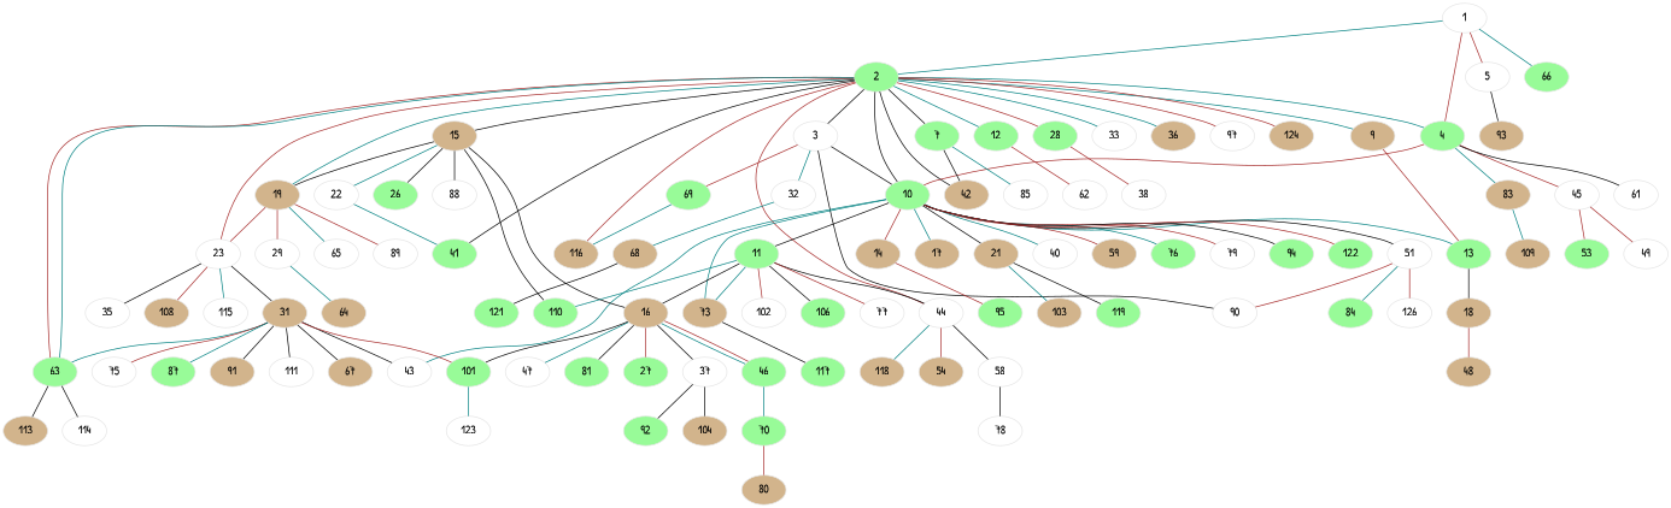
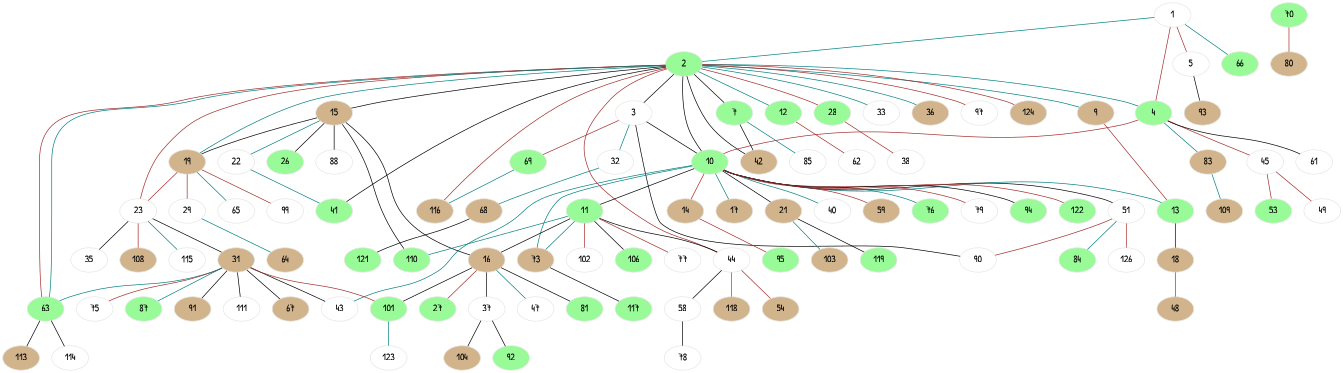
  graph {
    fontname="Patrick Hand"
    node [color=gray90 fillcolor=white fontname="Patrick Hand" style=filled]
    edge [color=black fontname="Patrick Hand"]
    1 [super="+30"]
    2 [fillcolor=palegreen super="+50"]
    4 [fillcolor=palegreen super="+8"]
    5 [super="+71"]
    66 [fillcolor=palegreen]
    3 [super="+6"]
    7 [fillcolor=palegreen super="+20"]
    9 [fillcolor=tan super="+74"]
    10 [fillcolor=palegreen super="+86"]
    12 [fillcolor=palegreen]
    15 [fillcolor=tan super="+89"]
    19 [fillcolor=tan super="+112"]
    23 [super="+72"]
    28 [fillcolor=palegreen]
    33
    36 [fillcolor=tan]
    41 [fillcolor=palegreen]
    42 [fillcolor=tan]
    44
    63 [fillcolor=palegreen super="+125"]
    97
    116 [fillcolor=tan]
    124 [fillcolor=tan]
    45 [super="+60"]
    61
    83 [fillcolor=tan super="+107"]
    93 [fillcolor=tan]
    32
    69 [fillcolor=palegreen]
    90
    85
    13 [fillcolor=palegreen]
    11 [fillcolor=palegreen super="+39"]
    14 [fillcolor=tan super="+25"]
    17 [fillcolor=tan]
    21 [fillcolor=tan]
    40
    43
    51 [super="+98"]
    59 [fillcolor=tan]
    73 [fillcolor=tan]
    76 [fillcolor=palegreen super="+100"]
    79
    94 [fillcolor=palegreen]
    122 [fillcolor=palegreen]
    62
    16 [fillcolor=tan super="+24"]
    110 [fillcolor=palegreen]
    22
    26 [fillcolor=palegreen]
    88
    29
    65
-   99 [label=89]
+   99
    31 [fillcolor=tan super="+34"]
    35
    108 [fillcolor=tan]
    115
    38 [super="+57"]
    54 [fillcolor=tan]
    58
    118 [fillcolor=tan]
    113 [fillcolor=tan]
    114
    68 [fillcolor=tan super="+105"]
    49
    53 [fillcolor=palegreen]
    109 [fillcolor=tan]
    18 [fillcolor=tan]
    77
    102
    106 [fillcolor=palegreen]
    95 [fillcolor=palegreen]
    103 [fillcolor=tan]
    119 [fillcolor=palegreen]
    84 [fillcolor=palegreen]
    126
    117 [fillcolor=palegreen]
    27 [fillcolor=palegreen]
    37 [super="+52"]
-   46 [fillcolor=palegreen]
    47
    81 [fillcolor=palegreen]
    101 [fillcolor=palegreen super="+120"]
    48 [fillcolor=tan]
    92 [fillcolor=palegreen]
    104 [fillcolor=tan]
    70 [fillcolor=palegreen super="+96"]
    123
    64 [fillcolor=tan]
    67 [fillcolor=tan]
    75
    87 [fillcolor=palegreen]
    91 [fillcolor=tan]
    111
    121 [fillcolor=palegreen]
    78 [super="+82"]
    80 [fillcolor=tan]
    1 -- 2 [color=teal]
    1 -- 4 [color=brown]
    1 -- 5 [color=brown]
    1 -- 66 [color=teal]
    2 -- 4 [color=teal]
    2 -- 3
    2 -- 7
    2 -- 9 [color=teal]
    2 -- 10
    2 -- 12 [color=teal]
    2 -- 15
    2 -- 19 [color=teal]
    2 -- 23 [color=brown weight=2]
    2 -- 28 [color=brown]
    2 -- 33 [color=teal]
    2 -- 36 [color=teal]
    2 -- 41
    2 -- 42
    2 -- 44 [color=brown]
    2 -- 63 [color=brown]
    2 -- 63 [color=teal]
    2 -- 97 [color=brown]
    2 -- 116 [color=brown]
    2 -- 124 [color=brown]
    4 -- 10 [color=brown]
    4 -- 45 [color=brown]
    4 -- 61
    4 -- 83 [color=teal]
    5 -- 93
    3 -- 10
    3 -- 32 [color=teal]
    3 -- 69 [color=brown]
    3 -- 90
    7 -- 42
    7 -- 85 [color=teal]
    9 -- 13 [color=brown]
    10 -- 13 [color=teal]
    10 -- 11
    10 -- 14 [color=brown]
    10 -- 17 [color=teal]
    10 -- 21
    10 -- 40 [color=teal]
    10 -- 43 [color=teal]
    10 -- 51
    10 -- 59 [color=brown]
    10 -- 73 [color=teal]
    10 -- 76 [color=teal]
    10 -- 79 [color=brown]
    10 -- 94
    10 -- 122 [color=brown]
    12 -- 62 [color=brown]
    15 -- 19
    15 -- 16
    15 -- 110
    15 -- 22 [color=teal]
    15 -- 26
    15 -- 88
    19 -- 23 [color=brown]
    19 -- 29 [color=brown]
    19 -- 65 [color=teal]
    19 -- 99 [color=brown]
    23 -- 31
    23 -- 35
    23 -- 108 [color=brown]
    23 -- 115 [color=teal]
    28 -- 38 [color=brown]
    44 -- 54 [color=brown]
    44 -- 58
    44 -- 118 [color=teal]
    63 -- 113
    63 -- 114
    45 -- 49 [color=brown]
    45 -- 53 [color=brown]
    83 -- 109 [color=teal]
    32 -- 68 [color=teal]
    69 -- 116 [color=teal]
    13 -- 18
    11 -- 44
    11 -- 73 [color=teal]
    11 -- 16
    11 -- 110 [color=teal]
    11 -- 77 [color=brown]
    11 -- 102 [color=brown]
    11 -- 106
    14 -- 95 [color=brown]
    21 -- 103 [color=teal]
    21 -- 119
    51 -- 90 [color=brown]
    51 -- 84 [color=teal]
    51 -- 126 [color=brown]
    73 -- 117
    16 -- 27 [color=brown]
    16 -- 37
-   16 -- 46 [color=teal]
-   16 -- 46 [color=brown]
    16 -- 47 [color=teal]
    16 -- 81
    16 -- 101
    22 -- 41 [color=teal]
    29 -- 64 [color=teal]
    31 -- 63 [color=teal]
    31 -- 43
    31 -- 101 [color=brown]
    31 -- 67
    31 -- 75 [color=brown]
    31 -- 87 [color=teal]
    31 -- 91
    31 -- 111
    58 -- 78
    68 -- 121
    18 -- 48 [color=brown]
    37 -- 92
    37 -- 104
-   46 -- 70 [color=teal]
    101 -- 123 [color=teal]
    70 -- 80 [color=brown]
  }
